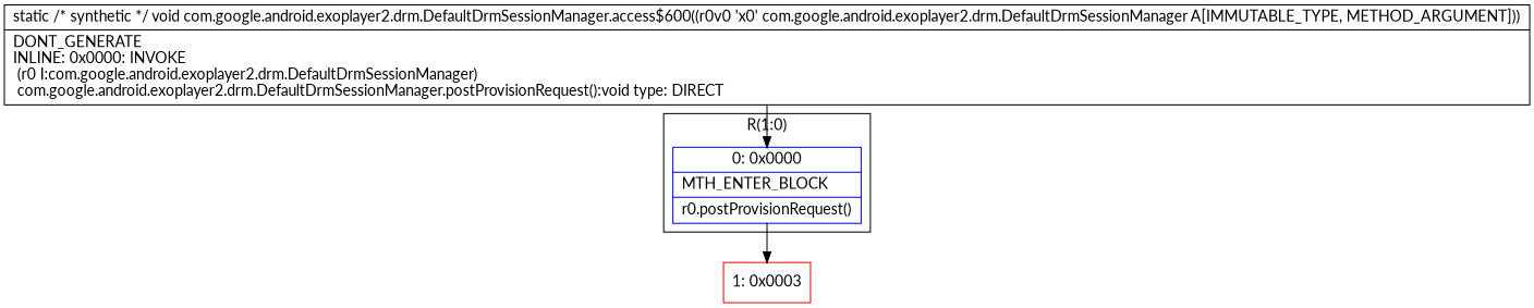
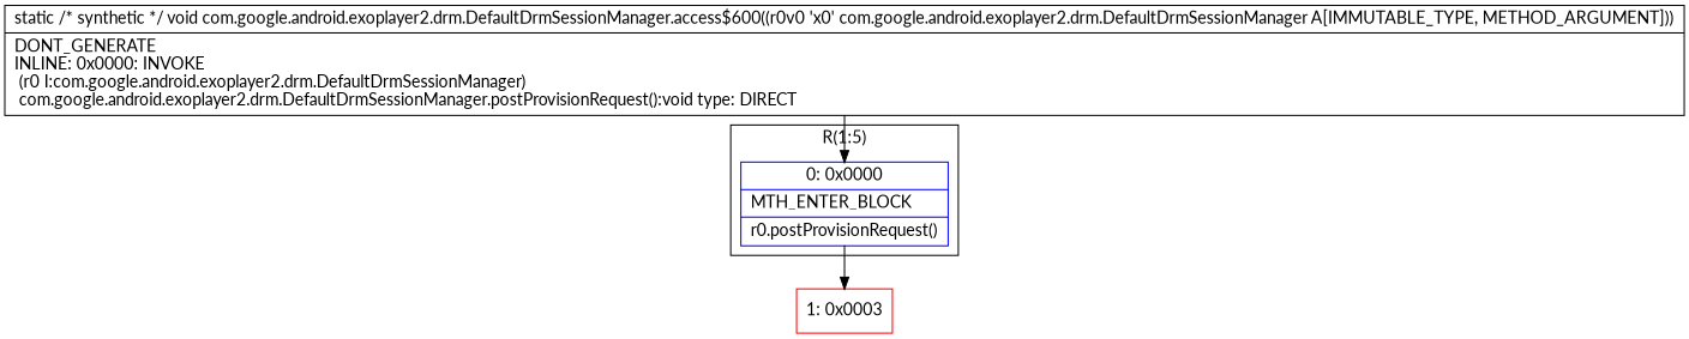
  digraph {
    fontname=Lato
    node [shape=record fontname=Lato]
    edge [fontname=Lato]
    n1 [color=blue label="{0\:\ 0x0000|MTH_ENTER_BLOCK\l|r0.postProvisionRequest()\l}"]
    n2 [color=red label="{1\:\ 0x0003}"]
    n3 [label="{static \/* synthetic *\/ void com.google.android.exoplayer2.drm.DefaultDrmSessionManager.access$600((r0v0 'x0' com.google.android.exoplayer2.drm.DefaultDrmSessionManager A[IMMUTABLE_TYPE, METHOD_ARGUMENT]))  | DONT_GENERATE\lINLINE: 0x0000: INVOKE  \l  (r0 I:com.google.android.exoplayer2.drm.DefaultDrmSessionManager)\l com.google.android.exoplayer2.drm.DefaultDrmSessionManager.postProvisionRequest():void type: DIRECT\l}"]
    subgraph cluster_1 {
-     label="R(1:0)"
+     label="R(1:5)"
      n1
    }
    n1 -> n2
    n3 -> n1
  }
